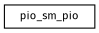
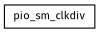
  digraph {
    rankdir=LR
    fontname="Fira Sans"
-   n1 [color=black fillcolor=white fontname="Fira Sans" fontsize=10 height=0.2 label=pio_sm_pio shape=record style=filled width=0.4]
+   n1 [color=black fillcolor=white fontname="Fira Sans" fontsize=10 height=0.2 label=pio_sm_clkdiv shape=record style=filled width=0.4]
  }
